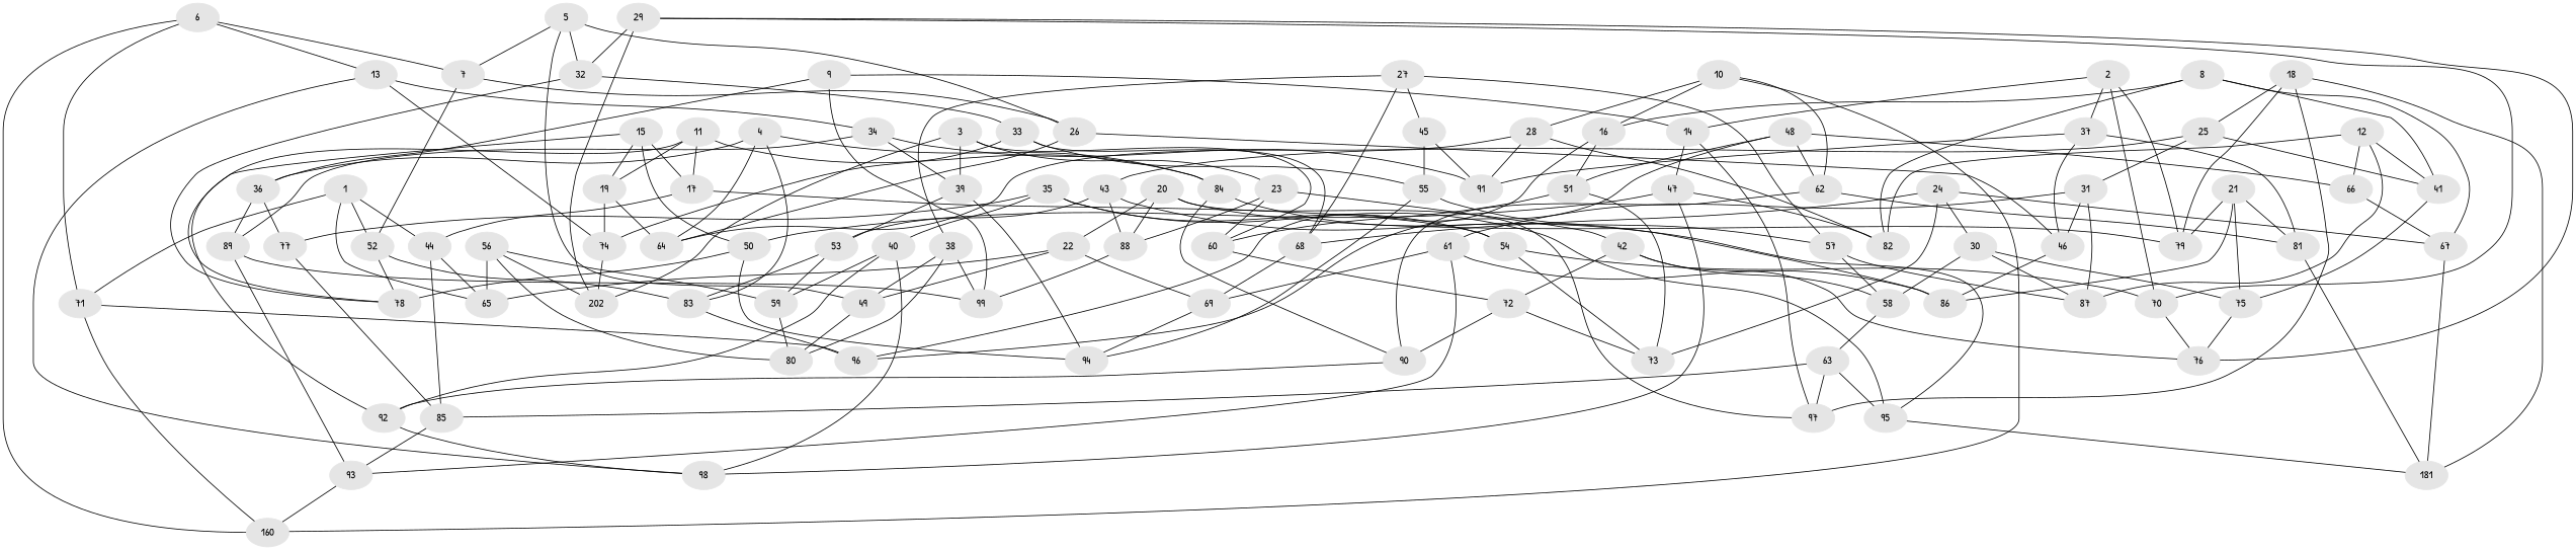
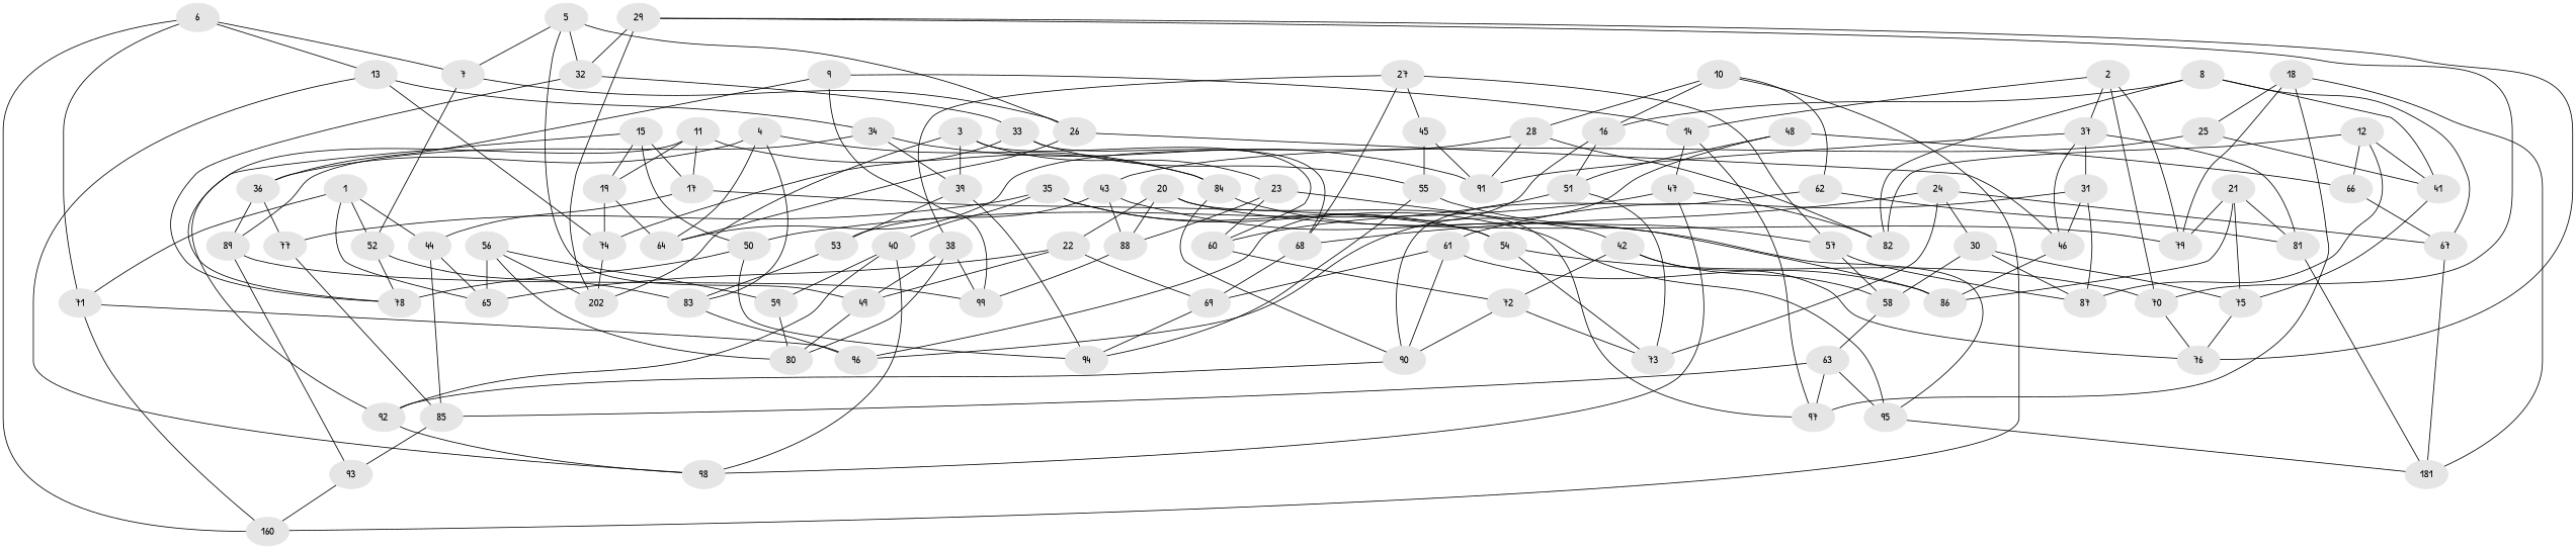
  graph {
    fontname="Patrick Hand"
    node [color=gray90 fontname="Patrick Hand" style=filled]
    edge [fontname="Patrick Hand"]
    1
    44
    52
    65
    71
    85
    83
    78
    n9 [label=160]
    96
    2
    14
    37
    70
    79
    47
    97
    81
    46
    91
    76
    3
    23
    39
    60
    n26 [label=202]
    88
    42
    53
    94
    72
    4
    36
    64
    84
    89
    77
    86
    90
    5
    7
    26
    32
    49
    33
    80
    6
    13
    34
    74
    98
    8
    16
    41
    67
    82
    51
    75
    n59 [label=181]
    9
    99
    45
    55
    10
    28
    62
    11
    17
    19
    92
    54
    12
    66
    87
    50
    15
    73
    18
    25
    31
    43
    20
    22
    69
    21
    58
    24
    30
    68
    61
    95
    27
    38
    57
    29
    63
    93
    35
    40
    59
    48
    56
    1 -- 44
    1 -- 52
    1 -- 65
    1 -- 71
    44 -- 65
    44 -- 85
    52 -- 83
    52 -- 78
    71 -- n9
    71 -- 96
    85 -- 93
    83 -- 96
    2 -- 14
    2 -- 37
    2 -- 70
    2 -- 79
    14 -- 47
    14 -- 97
    37 -- 81
    37 -- 46
    37 -- 91
    70 -- 76
    47 -- 98
    47 -- 82
    47 -- 50
    81 -- n59
    46 -- 86
    3 -- 23
    3 -- 39
    3 -- 60
    3 -- n26
    23 -- 60
    23 -- 88
    23 -- 42
    39 -- 53
    39 -- 94
    60 -- 72
    88 -- 99
    42 -- 76
    42 -- 72
    42 -- 58
    53 -- 83
-   53 -- 59
    72 -- 90
    72 -- 73
    4 -- 83
    4 -- 36
    4 -- 64
    4 -- 84
    36 -- 89
    36 -- 77
    84 -- 86
    84 -- 90
    89 -- 99
    89 -- 93
    77 -- 85
    90 -- 92
    5 -- 7
    5 -- 26
    5 -- 32
    5 -- 49
    7 -- 52
    7 -- 26
    26 -- 46
    26 -- 64
    32 -- 78
    32 -- 33
    49 -- 80
    33 -- 74
    33 -- 55
    33 -- 68
    6 -- 71
    6 -- n9
    6 -- 7
    6 -- 13
    13 -- 34
    13 -- 74
    13 -- 98
    34 -- 91
    34 -- 39
    34 -- 89
    74 -- n26
    8 -- 16
    8 -- 41
    8 -- 67
    8 -- 82
    16 -- 96
    16 -- 51
    41 -- 75
    67 -- n59
    51 -- 60
    51 -- 73
    75 -- 76
    9 -- 14
    9 -- 36
    9 -- 99
    45 -- 91
    45 -- 55
    55 -- 94
    55 -- 57
    10 -- n9
    10 -- 16
    10 -- 28
    10 -- 62
    28 -- 91
    28 -- 64
    28 -- 82
    62 -- 81
    62 -- 90
    11 -- 84
    11 -- 17
    11 -- 19
    11 -- 92
    17 -- 44
    17 -- 54
    19 -- 64
    19 -- 74
    92 -- 98
    54 -- 70
    54 -- 73
    12 -- 41
    12 -- 82
    12 -- 66
    12 -- 87
    66 -- 67
    50 -- 78
    50 -- 94
    15 -- 78
    15 -- 17
    15 -- 19
    15 -- 50
    18 -- 79
    18 -- 97
    18 -- n59
    18 -- 25
    25 -- 41
-   25 -- 31
+   37 -- 31
    25 -- 43
    31 -- 46
    31 -- 87
    31 -- 61
    43 -- 88
    43 -- 53
    43 -- 95
    20 -- 79
    20 -- 97
    20 -- 88
    20 -- 22
    22 -- 65
    22 -- 49
    22 -- 69
    69 -- 94
    21 -- 79
    21 -- 81
    21 -- 86
    21 -- 75
    58 -- 63
    24 -- 67
    24 -- 73
    24 -- 30
    24 -- 68
    30 -- 75
    30 -- 87
    30 -- 58
    68 -- 69
    61 -- 86
    61 -- 69
-   61 -- 93
+   61 -- 90
    95 -- n59
    27 -- 45
    27 -- 68
    27 -- 38
    27 -- 57
    38 -- 49
    38 -- 80
    38 -- 99
    57 -- 87
    57 -- 58
    29 -- 70
    29 -- 76
    29 -- n26
    29 -- 32
    63 -- 85
    63 -- 97
    63 -- 95
    93 -- n9
    35 -- 77
    35 -- 54
    35 -- 95
    35 -- 40
    40 -- 98
    40 -- 92
    40 -- 59
    59 -- 80
    48 -- 96
    48 -- 51
-   48 -- 62
    48 -- 66
    56 -- 65
    56 -- n26
    56 -- 80
    56 -- 59
  }
